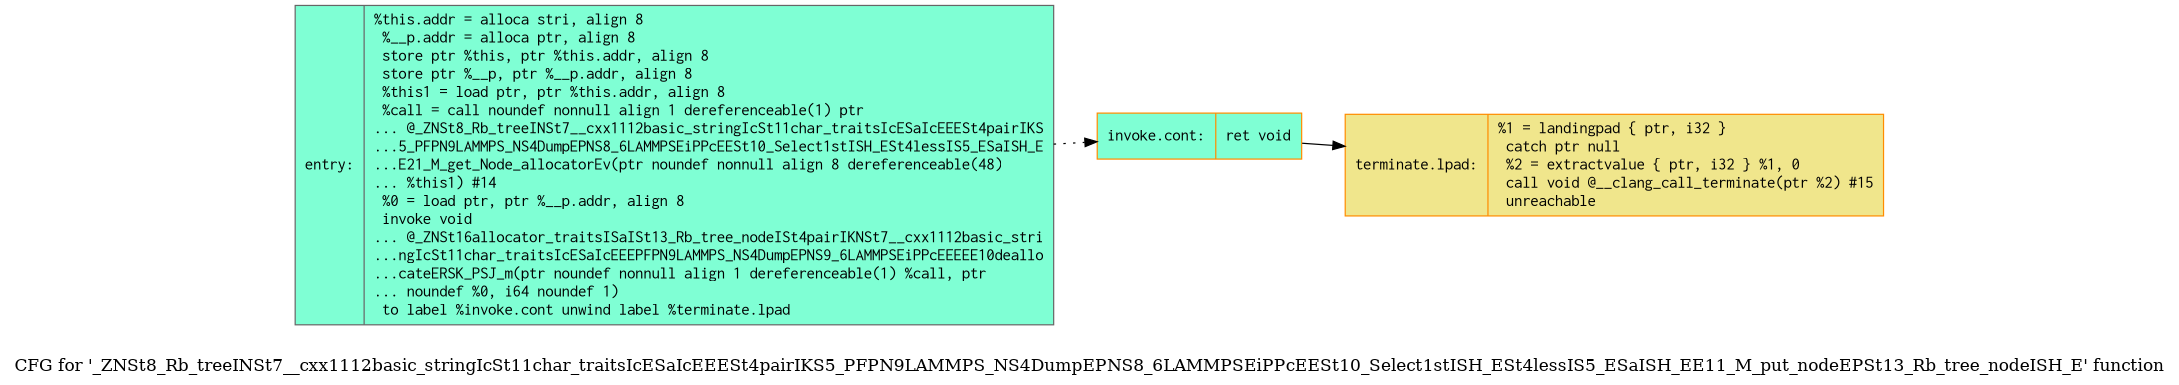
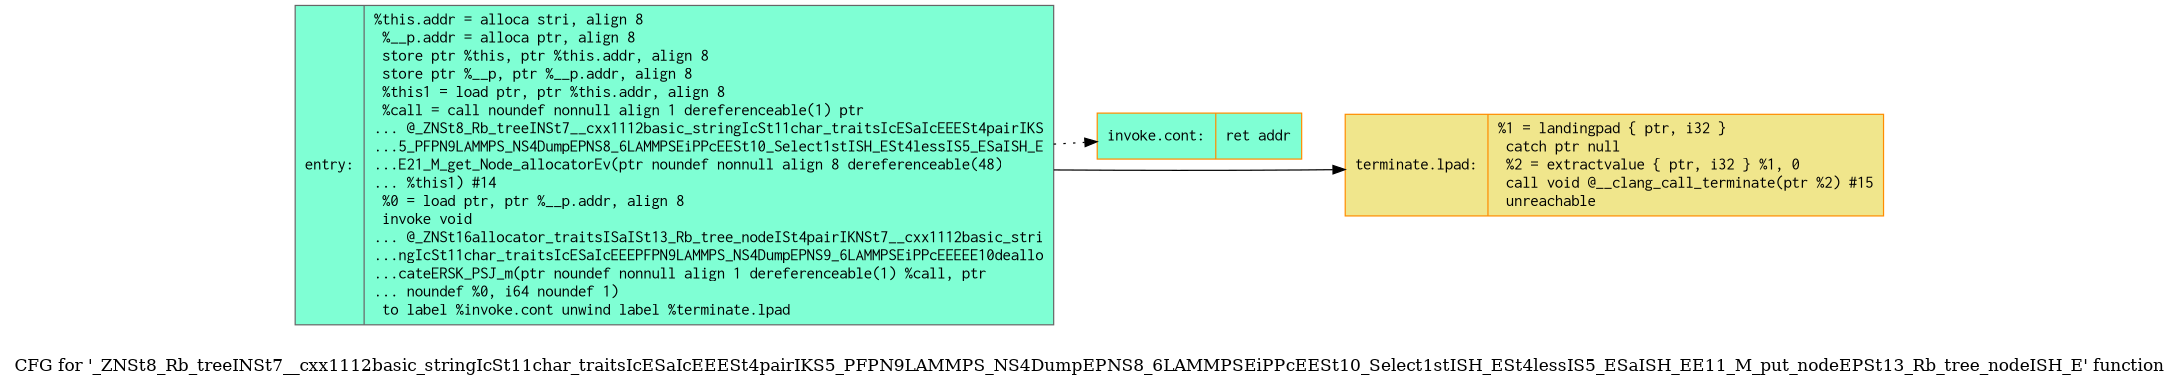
  digraph {
    label="CFG for '_ZNSt8_Rb_treeINSt7__cxx1112basic_stringIcSt11char_traitsIcESaIcEEESt4pairIKS5_PFPN9LAMMPS_NS4DumpEPNS8_6LAMMPSEiPPcEESt10_Select1stISH_ESt4lessIS5_ESaISH_EE11_M_put_nodeEPSt13_Rb_tree_nodeISH_E' function"
    rankdir=LR
    node [color=darkorange fillcolor=aquamarine fontname=Courier shape=record style=filled]
    n1 [color=gray40 label="{entry:\l|  %this.addr = alloca stri, align 8\l  %__p.addr = alloca ptr, align 8\l  store ptr %this, ptr %this.addr, align 8\l  store ptr %__p, ptr %__p.addr, align 8\l  %this1 = load ptr, ptr %this.addr, align 8\l  %call = call noundef nonnull align 1 dereferenceable(1) ptr\l... @_ZNSt8_Rb_treeINSt7__cxx1112basic_stringIcSt11char_traitsIcESaIcEEESt4pairIKS\l...5_PFPN9LAMMPS_NS4DumpEPNS8_6LAMMPSEiPPcEESt10_Select1stISH_ESt4lessIS5_ESaISH_E\l...E21_M_get_Node_allocatorEv(ptr noundef nonnull align 8 dereferenceable(48)\l... %this1) #14\l  %0 = load ptr, ptr %__p.addr, align 8\l  invoke void\l... @_ZNSt16allocator_traitsISaISt13_Rb_tree_nodeISt4pairIKNSt7__cxx1112basic_stri\l...ngIcSt11char_traitsIcESaIcEEEPFPN9LAMMPS_NS4DumpEPNS9_6LAMMPSEiPPcEEEEE10deallo\l...cateERSK_PSJ_m(ptr noundef nonnull align 1 dereferenceable(1) %call, ptr\l... noundef %0, i64 noundef 1)\l          to label %invoke.cont unwind label %terminate.lpad\l}"]
-   n2 [label="{invoke.cont:\l|  ret void\l}"]
+   n2 [label="{invoke.cont:\l|  ret addr\l}"]
    n3 [fillcolor=khaki label="{terminate.lpad:\l|  %1 = landingpad \{ ptr, i32 \}\l          catch ptr null\l  %2 = extractvalue \{ ptr, i32 \} %1, 0\l  call void @__clang_call_terminate(ptr %2) #15\l  unreachable\l}"]
    n1 -> n2 [style=dotted]
-   n2 -> n3 [style=solid]
+   n1 -> n3 [style=solid]
  }
